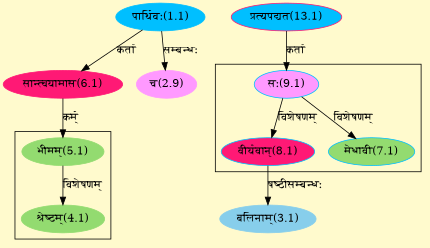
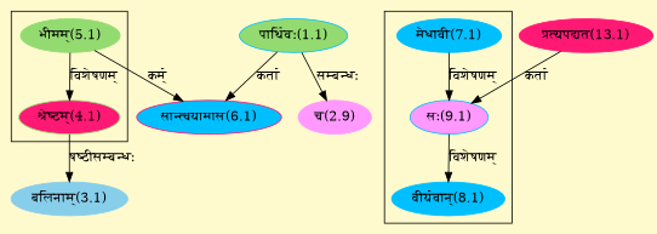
  digraph {
    bgcolor=lemonchiffon1
    compound=true
    rankdir=BT
    node [color="#00BFFF" style=filled]
    edge [dir=back]
-   n1 [color="#93DB70" label="श्रेष्ठम्(4.1)"]
+   n1 [color="#93DB70" label="श्रेष्ठम्(4.1)" fillcolor="#FF1975"]
    n2 [color="#93DB70" label="भीमम्(5.1)"]
-   n3 [label="मेधावी(7.1)" fillcolor="#93DB70"]
+   n3 [label="मेधावी(7.1)"]
    n4 [fillcolor="#FF99FF" label="सः(9.1)"]
-   n5 [label="वीर्यवान्(8.1)" fillcolor="#FF1975"]
-   n6 [color="#FF1975" label="सान्त्वयामास(6.1)"]
-   n7 [color="#FF1975" label="प्रत्यपद्यत(13.1)" fillcolor="#00BFFF"]
-   n8 [label="पार्थिवः(1.1)"]
+   n5 [label="वीर्यवान्(8.1)"]
+   n6 [color="#FF1975" label="सान्त्वयामास(6.1)" fillcolor="#00BFFF"]
+   n7 [color="#FF1975" label="प्रत्यपद्यत(13.1)"]
+   n8 [label="पार्थिवः(1.1)" fillcolor="#93DB70"]
    n9 [color="#FF99FF" label="च(2.9)"]
    n10 [color="#87CEEB" label="बलिनाम्(3.1)"]
    subgraph cluster_1 {
      n1
      n2
    }
    subgraph cluster_2 {
      n3
      n4
      n5
    }
    n1 -> n2 [label="विशेषणम्"]
-   n2 -> n6 [label="कर्म्"]
-   n3 -> n4 [label="विशेषणम्"]
+   n6 -> n2 [label="कर्म्"]
+   n4 -> n3 [label="विशेषणम्"]
    n4 -> n7 [label="कर्ता"]
    n5 -> n4 [label="विशेषणम्"]
    n6 -> n8 [label="कर्ता"]
    n9 -> n8 [label="सम्बन्धः"]
-   n10 -> n5 [label="षष्ठीसम्बन्धः"]
+   n10 -> n1 [label="षष्ठीसम्बन्धः"]
  }
